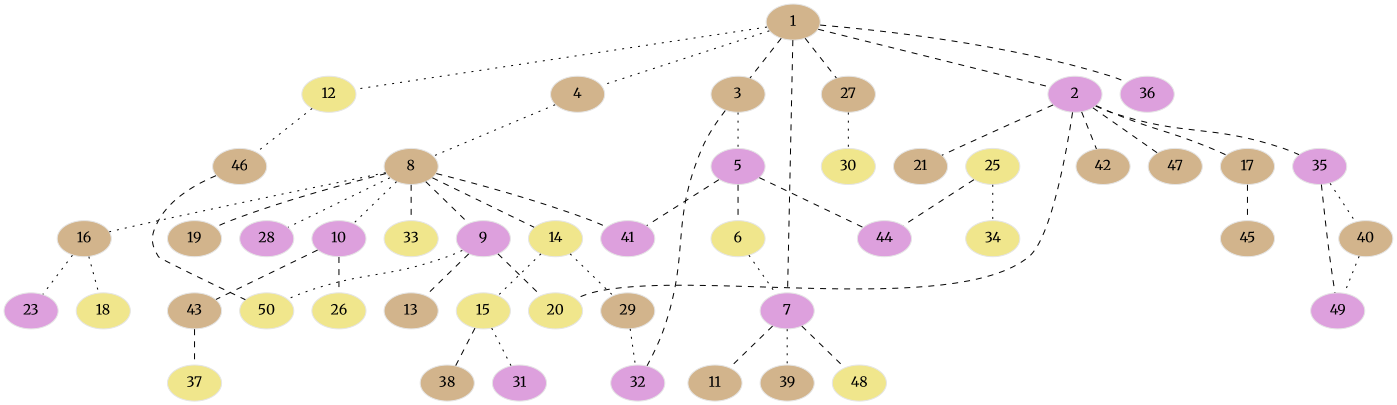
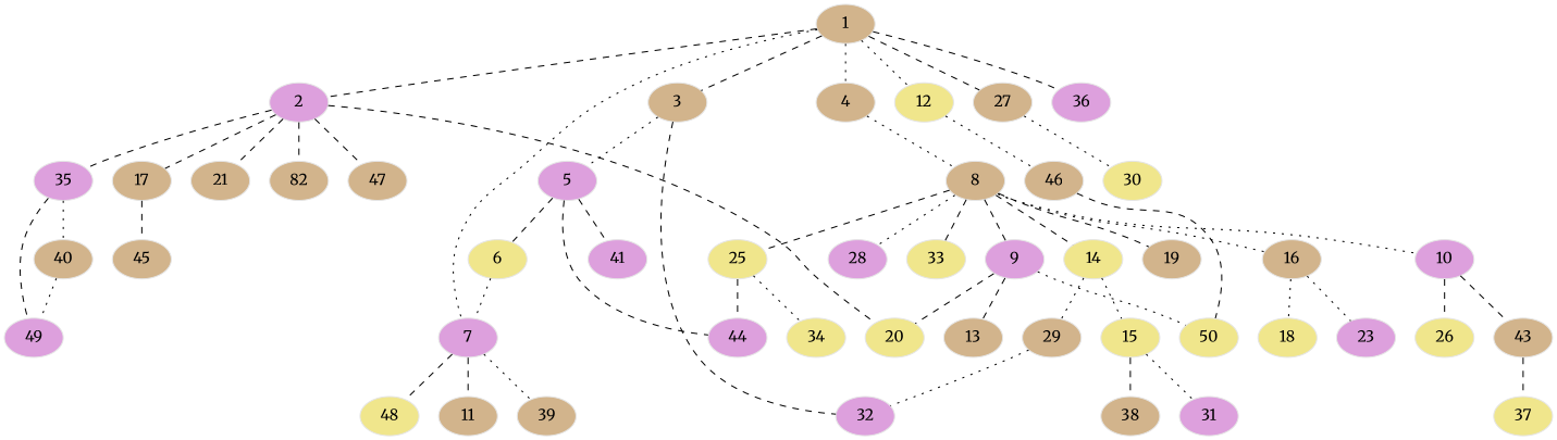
  graph {
    fontname=Merriweather
    node [color=gray90 fillcolor=tan fontname=Merriweather style=filled]
    edge [fontname=Merriweather style=dashed]
    2 [fillcolor=plum]
    1
    3
    4
    7 [fillcolor=plum]
    12 [fillcolor=khaki]
    27
    36 [fillcolor=plum]
    17
    20 [fillcolor=khaki]
    21
    35 [fillcolor=plum]
-   42
+   42 [label=82]
    47
    5 [fillcolor=plum]
    32 [fillcolor=plum]
    8
    11
    39
    48 [fillcolor=khaki]
    46
    30 [fillcolor=khaki]
    45
    40
    49 [fillcolor=plum]
    6 [fillcolor=khaki]
    41 [fillcolor=plum]
    44 [fillcolor=plum]
    9 [fillcolor=plum]
    10 [fillcolor=plum]
    14 [fillcolor=khaki]
    16
    19
    25 [fillcolor=khaki]
    28 [fillcolor=plum]
    33 [fillcolor=khaki]
    13
    50 [fillcolor=khaki]
    26 [fillcolor=khaki]
    43
    15 [fillcolor=khaki]
    29
    18 [fillcolor=khaki]
    23 [fillcolor=plum]
    34 [fillcolor=khaki]
    37 [fillcolor=khaki]
    31 [fillcolor=plum]
    38
    2 -- 17
    2 -- 20
    2 -- 21
    2 -- 35
    2 -- 42
    2 -- 47
    1 -- 2
    1 -- 3
    1 -- 4 [style=dotted]
-   1 -- 7
+   1 -- 7 [style=dotted]
    1 -- 12 [style=dotted]
    1 -- 27
    1 -- 36
    3 -- 5 [style=dotted]
    3 -- 32
    4 -- 8 [style=dotted]
    7 -- 11
    7 -- 39 [style=dotted]
    7 -- 48
    12 -- 46 [style=dotted]
    27 -- 30 [style=dotted]
    17 -- 45
    35 -- 40 [style=dotted]
    35 -- 49
    5 -- 6
    5 -- 41
    5 -- 44
    8 -- 9
    8 -- 10 [style=dotted]
    8 -- 14
    8 -- 16 [style=dotted]
    8 -- 19
-   8 -- 41
+   8 -- 25
    8 -- 28 [style=dotted]
    8 -- 33
    46 -- 50
    40 -- 49 [style=dotted]
    6 -- 7 [style=dotted]
    9 -- 20
    9 -- 13
    9 -- 50 [style=dotted]
    10 -- 26
    10 -- 43
    14 -- 15 [style=dotted]
    14 -- 29 [style=dotted]
    16 -- 18 [style=dotted]
    16 -- 23 [style=dotted]
    25 -- 44
    25 -- 34 [style=dotted]
    43 -- 37
    15 -- 31 [style=dotted]
    15 -- 38
    29 -- 32 [style=dotted]
  }
